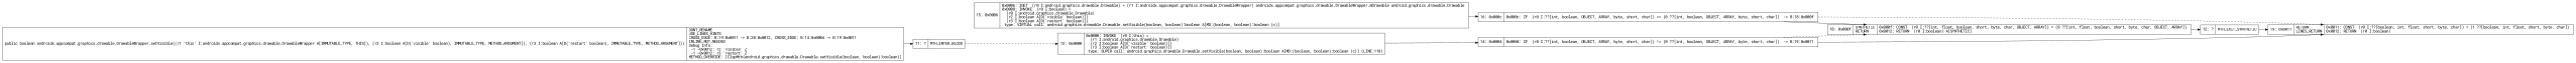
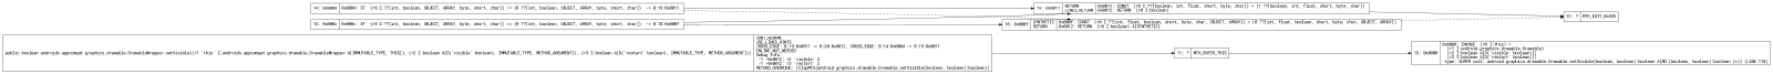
  digraph {
    fontname="Roboto Mono"
    rankdir=LR
    node [fontname="Roboto Mono" shape=record]
    edge [fontname="Roboto Mono"]
-   n1 [label="{11\:\ ?|MTH_ENTER_BLOCK\l}"]
+   n1 [label="{11\:\ ?|MTH_ENTER_THIS\l}"]
    n2 [label="{13\:\ 0x0000|0x0000: INVOKE  (r0 I:this) = \l  (r1 I:android.graphics.drawable.Drawable)\l  (r2 I:boolean A[D('visible' boolean)])\l  (r3 I:boolean A[D('restart' boolean)])\l type: SUPER call: android.graphics.drawable.Drawable.setVisible(boolean, boolean):boolean A[MD:(boolean, boolean):boolean (c)] (LINE:118)\l}"]
    n3 [label="{14\:\ 0x0004|0x0004: IF  (r0 I:??[int, boolean, OBJECT, ARRAY, byte, short, char]) != (0 ??[int, boolean, OBJECT, ARRAY, byte, short, char])  \-\> B:19:0x0011 \l}"]
    n4 [label="{19\:\ 0x0011|RETURN\lLINES_RETURN\l|0x0011: CONST  (r0 I:??[boolean, int, float, short, byte, char]) = (1 ??[boolean, int, float, short, byte, char]) \l0x0012: RETURN  (r0 I:boolean) \l}"]
    n5 [label="{18\:\ 0x000f|SYNTHETIC\lRETURN\l|0x000f: CONST  (r0 I:??[int, float, boolean, short, byte, char, OBJECT, ARRAY]) = (0 ??[int, float, boolean, short, byte, char, OBJECT, ARRAY]) \l0x0012: RETURN  (r0 I:boolean) A[SYNTHETIC]\l}"]
-   n6 [label="{15\:\ 0x0006|0x0006: IGET  (r0 I:android.graphics.drawable.Drawable) = (r1 I:androidx.appcompat.graphics.drawable.DrawableWrapper) androidx.appcompat.graphics.drawable.DrawableWrapper.mDrawable android.graphics.drawable.Drawable \l0x0008: INVOKE  (r0 I:boolean) = \l  (r0 I:android.graphics.drawable.Drawable)\l  (r2 I:boolean A[D('visible' boolean)])\l  (r3 I:boolean A[D('restart' boolean)])\l type: VIRTUAL call: android.graphics.drawable.Drawable.setVisible(boolean, boolean):boolean A[MD:(boolean, boolean):boolean (c)]\l}"]
    n7 [label="{16\:\ 0x000c|0x000c: IF  (r0 I:??[int, boolean, OBJECT, ARRAY, byte, short, char]) == (0 ??[int, boolean, OBJECT, ARRAY, byte, short, char])  \-\> B:18:0x000f \l}"]
-   n8 [label="{12\:\ ?|MTH_EXIT_SYNTHETIC\l}"]
+   n8 [label="{12\:\ ?|MTH_EXIT_BLOCK\l}"]
    n9 [label="{public boolean androidx.appcompat.graphics.drawable.DrawableWrapper.setVisible((r1 'this' I:androidx.appcompat.graphics.drawable.DrawableWrapper A[IMMUTABLE_TYPE, THIS]), (r2 I:boolean A[D('visible' boolean), IMMUTABLE_TYPE, METHOD_ARGUMENT]), (r3 I:boolean A[D('restart' boolean), IMMUTABLE_TYPE, METHOD_ARGUMENT]))  | DONT_RENAME\lUSE_LINES_HINTS\lCROSS_EDGE: B:19:0x0011 \-\> B:20:0x0012, CROSS_EDGE: B:14:0x0004 \-\> B:19:0x0011\lINLINE_NOT_NEEDED\lDebug Info:\l  \-1 \-0x0012: r2 'visible' Z\l  \-1 \-0x0012: r3 'restart' Z\lMETHOD_OVERRIDE: [ClspMth\{android.graphics.drawable.Drawable.setVisible(boolean, boolean):boolean\}]\l}"]
-   n1 -> n2 [style=dashed]
-   n2 -> n3
+   n1 -> n2
    n3 -> n4
    n3 -> n5 [style=dashed]
-   n8 -> n4
-   n5 -> n8
-   n6 -> n7
-   n7 -> n4 [style=dashed]
+   n4 -> n8
+   n5 -> n8 [style=dashed]
+   n7 -> n4 [style=solid]
    n7 -> n5
    n9 -> n1
  }
